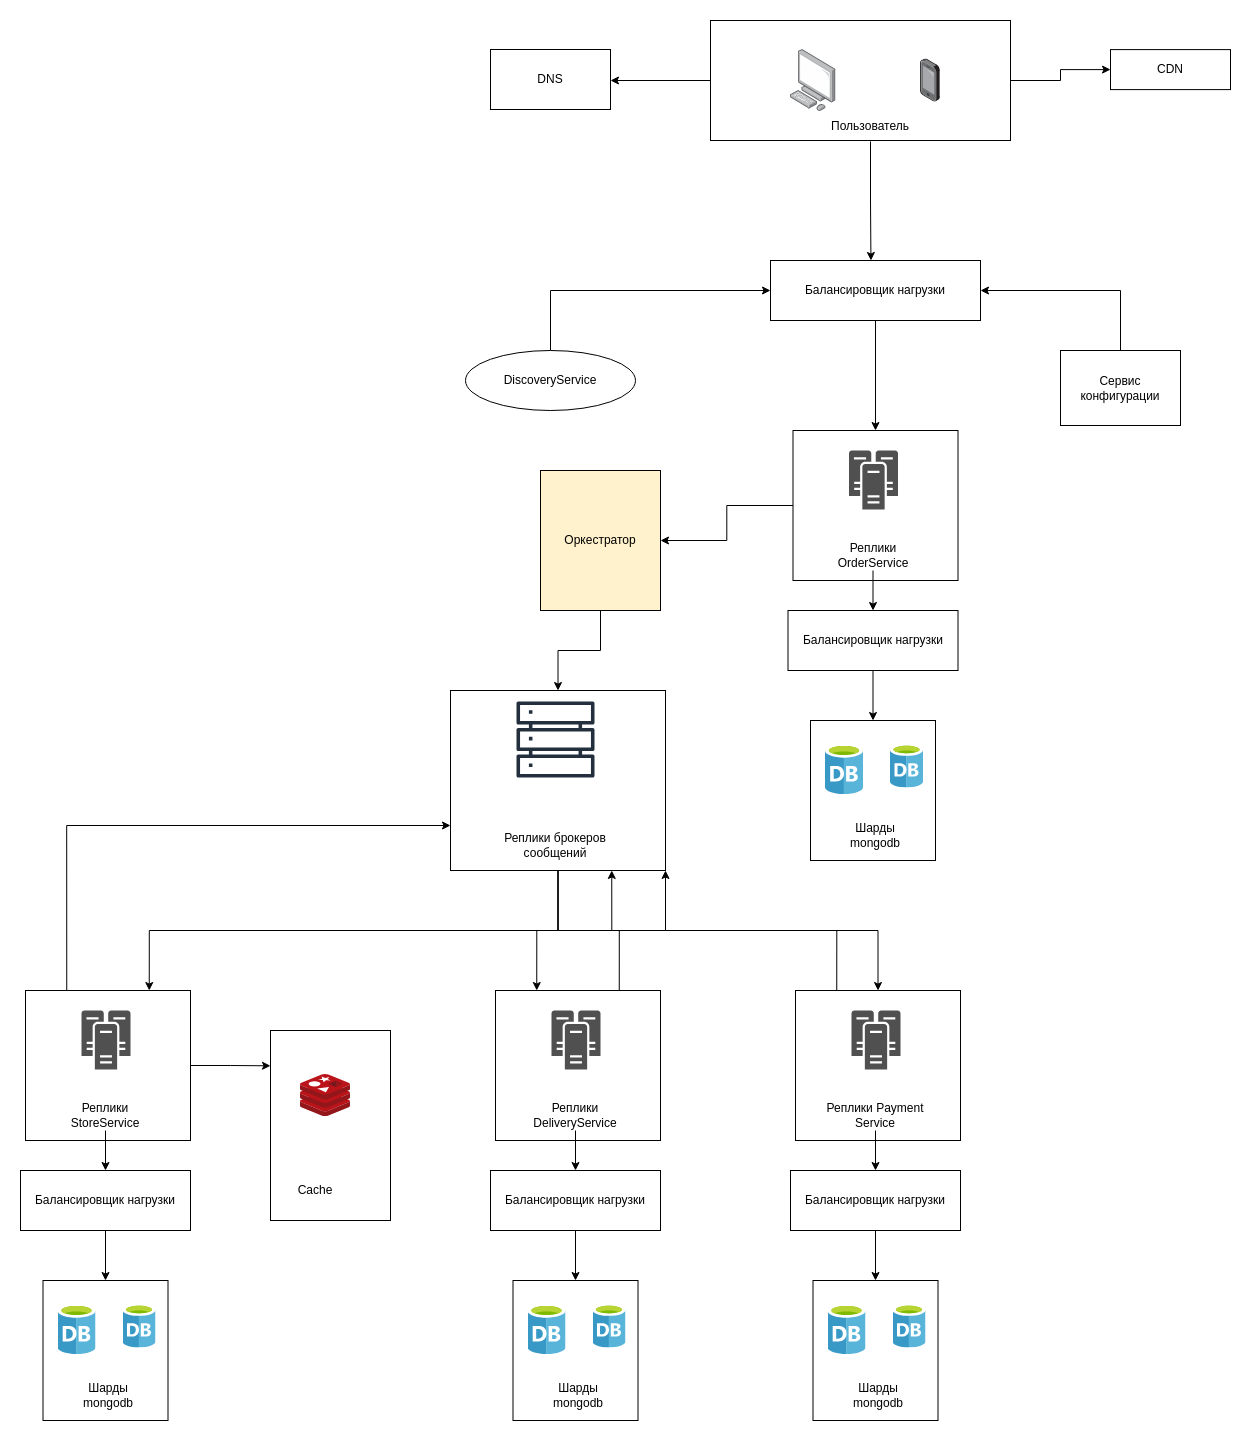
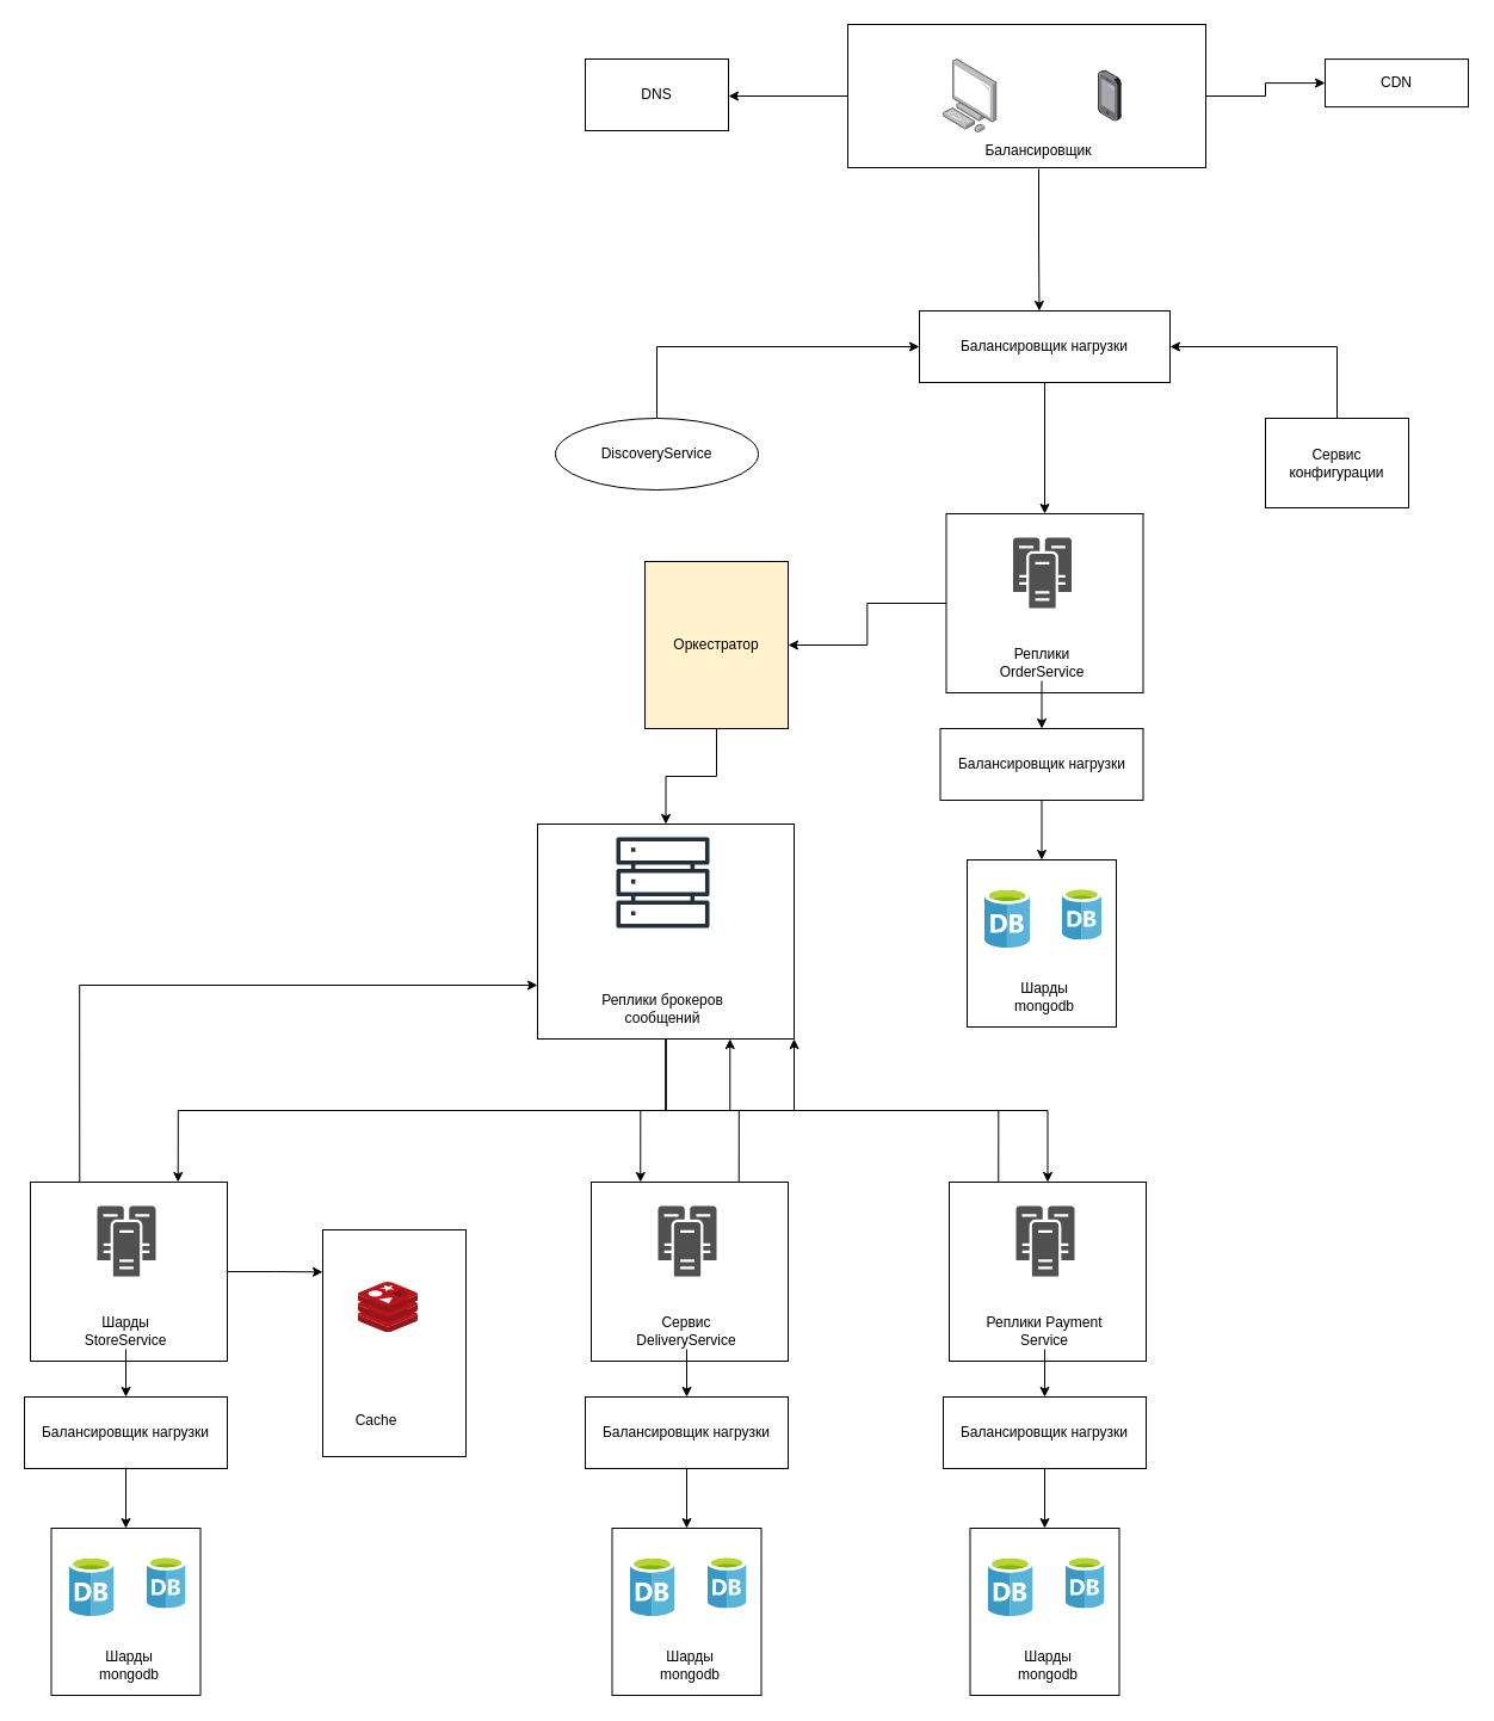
  <mxCell id="0" />
  <mxCell id="1" parent="0" />
  <mxCell id="2" style="edgeStyle=orthogonalEdgeStyle;rounded=0;orthogonalLoop=1;jettySize=auto;html=1;exitX=1;exitY=0.5;exitDx=0;exitDy=0;" edge="1" parent="1" source="16" target="5"><mxGeometry relative="1" as="geometry" /></mxCell>
  <mxCell id="3" style="edgeStyle=orthogonalEdgeStyle;rounded=0;orthogonalLoop=1;jettySize=auto;html=1;exitX=0;exitY=0.5;exitDx=0;exitDy=0;" edge="1" parent="1" source="16"><mxGeometry relative="1" as="geometry"><mxPoint x="610" y="80" as="targetPoint" /></mxGeometry></mxCell>
  <mxCell id="4" style="edgeStyle=orthogonalEdgeStyle;rounded=0;orthogonalLoop=1;jettySize=auto;html=1;exitX=0.5;exitY=1;exitDx=0;exitDy=0;" edge="1" parent="1" source="19"><mxGeometry relative="1" as="geometry"><mxPoint x="870.444" y="260" as="targetPoint" /></mxGeometry></mxCell>
  <mxCell id="5" value="CDN" style="rounded=0;whiteSpace=wrap;html=1;" vertex="1" parent="1"><mxGeometry x="1110" y="49.1" width="120" height="40" as="geometry" /></mxCell>
  <mxCell id="6" value="DNS" style="rounded=0;whiteSpace=wrap;html=1;" vertex="1" parent="1"><mxGeometry x="490" y="49" width="120" height="60" as="geometry" /></mxCell>
  <mxCell id="7" style="edgeStyle=orthogonalEdgeStyle;rounded=0;orthogonalLoop=1;jettySize=auto;html=1;exitX=0.5;exitY=1;exitDx=0;exitDy=0;entryX=0.5;entryY=0;entryDx=0;entryDy=0;" edge="1" parent="1" source="8" target="21"><mxGeometry relative="1" as="geometry" /></mxCell>
  <mxCell id="8" value="Балансировщик нагрузки" style="rounded=0;whiteSpace=wrap;html=1;" vertex="1" parent="1"><mxGeometry x="770" y="260" width="210" height="60" as="geometry" /></mxCell>
  <mxCell id="9" style="edgeStyle=orthogonalEdgeStyle;rounded=0;orthogonalLoop=1;jettySize=auto;html=1;exitX=0.5;exitY=0;exitDx=0;exitDy=0;entryX=0;entryY=0.5;entryDx=0;entryDy=0;" edge="1" parent="1" source="10" target="8"><mxGeometry relative="1" as="geometry" /></mxCell>
  <mxCell id="10" value="DiscoveryService" style="ellipse;whiteSpace=wrap;html=1;" vertex="1" parent="1"><mxGeometry x="465" y="350" width="170" height="60" as="geometry" /></mxCell>
  <mxCell id="11" value="" style="group" vertex="1" connectable="0" parent="1"><mxGeometry x="450" y="690" width="215" height="180" as="geometry" /></mxCell>
  <mxCell id="12" value="" style="rounded=0;whiteSpace=wrap;html=1;" vertex="1" parent="11"><mxGeometry width="215" height="180" as="geometry" /></mxCell>
  <mxCell id="13" value="" style="sketch=0;outlineConnect=0;fontColor=#232F3E;gradientColor=none;fillColor=#232F3D;strokeColor=none;dashed=0;verticalLabelPosition=bottom;verticalAlign=top;align=center;html=1;fontSize=12;fontStyle=0;aspect=fixed;pointerEvents=1;shape=mxgraph.aws4.servers;" vertex="1" parent="11"><mxGeometry x="66" y="10" width="78" height="78" as="geometry" /></mxCell>
  <mxCell id="14" value="Реплики брокеров сообщений" style="text;html=1;align=center;verticalAlign=middle;whiteSpace=wrap;rounded=0;" vertex="1" parent="11"><mxGeometry x="25" y="140" width="160" height="30" as="geometry" /></mxCell>
  <mxCell id="15" value="" style="group" vertex="1" connectable="0" parent="1"><mxGeometry x="710" y="20" width="300" height="121" as="geometry" /></mxCell>
  <mxCell id="16" value="" style="rounded=0;whiteSpace=wrap;html=1;" vertex="1" parent="15"><mxGeometry width="300" height="120" as="geometry" /></mxCell>
  <mxCell id="17" value="" style="image;points=[];aspect=fixed;html=1;align=center;shadow=0;dashed=0;image=img/lib/allied_telesis/computer_and_terminals/Personal_Computer.svg;" vertex="1" parent="15"><mxGeometry x="80" y="29.1" width="45.6" height="61.8" as="geometry" /></mxCell>
  <mxCell id="18" value="" style="image;points=[];aspect=fixed;html=1;align=center;shadow=0;dashed=0;image=img/lib/allied_telesis/computer_and_terminals/Smartphone.svg;" vertex="1" parent="15"><mxGeometry x="210" y="38.4" width="19.8" height="43.2" as="geometry" /></mxCell>
- <mxCell id="19" value="Пользователь" style="text;html=1;align=center;verticalAlign=middle;whiteSpace=wrap;rounded=0;" vertex="1" parent="15"><mxGeometry x="100" y="91" width="120" height="30" as="geometry" /></mxCell>
+ <mxCell id="19" value="Балансировщик" style="text;html=1;align=center;verticalAlign=middle;whiteSpace=wrap;rounded=0;" vertex="1" parent="15"><mxGeometry x="100" y="91" width="120" height="30" as="geometry" /></mxCell>
  <mxCell id="20" value="" style="group" vertex="1" connectable="0" parent="1"><mxGeometry x="792.5" y="430" width="165" height="150" as="geometry" /></mxCell>
  <mxCell id="21" value="" style="rounded=0;whiteSpace=wrap;html=1;" vertex="1" parent="20"><mxGeometry width="165" height="150" as="geometry" /></mxCell>
  <mxCell id="22" value="" style="group" vertex="1" connectable="0" parent="20"><mxGeometry x="25" y="20" width="110" height="120" as="geometry" /></mxCell>
  <mxCell id="23" value="" style="sketch=0;pointerEvents=1;shadow=0;dashed=0;html=1;strokeColor=none;fillColor=#505050;labelPosition=center;verticalLabelPosition=bottom;verticalAlign=top;outlineConnect=0;align=center;shape=mxgraph.office.servers.cluster_server;" vertex="1" parent="22"><mxGeometry x="31" width="49" height="59" as="geometry" /></mxCell>
  <mxCell id="24" value="Реплики OrderService" style="text;html=1;align=center;verticalAlign=middle;whiteSpace=wrap;rounded=0;" vertex="1" parent="22"><mxGeometry y="90" width="110" height="30" as="geometry" /></mxCell>
  <mxCell id="25" value="" style="group" vertex="1" connectable="0" parent="1"><mxGeometry x="810" y="720" width="125" height="140" as="geometry" /></mxCell>
  <mxCell id="26" value="" style="rounded=0;whiteSpace=wrap;html=1;" vertex="1" parent="25"><mxGeometry width="125" height="140" as="geometry" /></mxCell>
  <mxCell id="27" value="" style="image;sketch=0;aspect=fixed;html=1;points=[];align=center;fontSize=12;image=img/lib/mscae/Database_General.svg;" vertex="1" parent="25"><mxGeometry x="15" y="24" width="38" height="50" as="geometry" /></mxCell>
  <mxCell id="28" value="" style="image;sketch=0;aspect=fixed;html=1;points=[];align=center;fontSize=12;image=img/lib/mscae/Database_General.svg;" vertex="1" parent="25"><mxGeometry x="80" y="24" width="33" height="43.42" as="geometry" /></mxCell>
  <mxCell id="29" value="Шарды mongodb" style="text;html=1;align=center;verticalAlign=middle;whiteSpace=wrap;rounded=0;" vertex="1" parent="25"><mxGeometry x="25" y="100" width="80" height="30" as="geometry" /></mxCell>
  <mxCell id="30" style="edgeStyle=orthogonalEdgeStyle;rounded=0;orthogonalLoop=1;jettySize=auto;html=1;exitX=0.5;exitY=1;exitDx=0;exitDy=0;entryX=0.5;entryY=0;entryDx=0;entryDy=0;" edge="1" parent="1" source="31" target="26"><mxGeometry relative="1" as="geometry" /></mxCell>
  <mxCell id="31" value="Балансировщик нагрузки" style="rounded=0;whiteSpace=wrap;html=1;" vertex="1" parent="1"><mxGeometry x="787.5" y="610" width="170" height="60" as="geometry" /></mxCell>
  <mxCell id="32" style="edgeStyle=orthogonalEdgeStyle;rounded=0;orthogonalLoop=1;jettySize=auto;html=1;exitX=0.5;exitY=1;exitDx=0;exitDy=0;entryX=0.5;entryY=0;entryDx=0;entryDy=0;" edge="1" parent="1" source="24" target="31"><mxGeometry relative="1" as="geometry" /></mxCell>
  <mxCell id="33" style="edgeStyle=orthogonalEdgeStyle;rounded=0;orthogonalLoop=1;jettySize=auto;html=1;exitX=0.5;exitY=0;exitDx=0;exitDy=0;entryX=1;entryY=0.5;entryDx=0;entryDy=0;" edge="1" parent="1" source="34" target="8"><mxGeometry relative="1" as="geometry" /></mxCell>
  <mxCell id="34" value="Сервис конфигурации" style="rounded=0;whiteSpace=wrap;html=1;" vertex="1" parent="1"><mxGeometry x="1060" y="350" width="120" height="75" as="geometry" /></mxCell>
  <mxCell id="35" style="edgeStyle=orthogonalEdgeStyle;rounded=0;orthogonalLoop=1;jettySize=auto;html=1;exitX=0.5;exitY=1;exitDx=0;exitDy=0;" edge="1" parent="1" source="36" target="12"><mxGeometry relative="1" as="geometry" /></mxCell>
  <mxCell id="36" value="Оркестратор" style="rounded=0;whiteSpace=wrap;html=1;fillColor=#fff2cc;" vertex="1" parent="1"><mxGeometry x="540" y="470" width="120" height="140" as="geometry" /></mxCell>
  <mxCell id="37" style="edgeStyle=orthogonalEdgeStyle;rounded=0;orthogonalLoop=1;jettySize=auto;html=1;exitX=0;exitY=0.5;exitDx=0;exitDy=0;entryX=1;entryY=0.5;entryDx=0;entryDy=0;" edge="1" parent="1" source="21" target="36"><mxGeometry relative="1" as="geometry" /></mxCell>
  <mxCell id="38" value="" style="group" vertex="1" connectable="0" parent="1"><mxGeometry x="25" y="990" width="165" height="150" as="geometry" /></mxCell>
  <mxCell id="39" style="edgeStyle=orthogonalEdgeStyle;rounded=0;orthogonalLoop=1;jettySize=auto;html=1;exitX=1;exitY=0.5;exitDx=0;exitDy=0;" edge="1" parent="38" source="40"><mxGeometry relative="1" as="geometry"><mxPoint x="245" y="75.308" as="targetPoint" /></mxGeometry></mxCell>
  <mxCell id="40" value="" style="rounded=0;whiteSpace=wrap;html=1;" vertex="1" parent="38"><mxGeometry width="165" height="150" as="geometry" /></mxCell>
  <mxCell id="41" value="" style="group" vertex="1" connectable="0" parent="38"><mxGeometry x="25" y="20" width="110" height="120" as="geometry" /></mxCell>
  <mxCell id="42" value="" style="sketch=0;pointerEvents=1;shadow=0;dashed=0;html=1;strokeColor=none;fillColor=#505050;labelPosition=center;verticalLabelPosition=bottom;verticalAlign=top;outlineConnect=0;align=center;shape=mxgraph.office.servers.cluster_server;" vertex="1" parent="41"><mxGeometry x="31" width="49" height="59" as="geometry" /></mxCell>
- <mxCell id="43" value="Реплики StoreService" style="text;html=1;align=center;verticalAlign=middle;whiteSpace=wrap;rounded=0;" vertex="1" parent="41"><mxGeometry y="90" width="110" height="30" as="geometry" /></mxCell>
+ <mxCell id="43" value="Шарды StoreService" style="text;html=1;align=center;verticalAlign=middle;whiteSpace=wrap;rounded=0;" vertex="1" parent="41"><mxGeometry y="90" width="110" height="30" as="geometry" /></mxCell>
  <mxCell id="44" value="" style="group" vertex="1" connectable="0" parent="1"><mxGeometry x="42.5" y="1280" width="125" height="140" as="geometry" /></mxCell>
  <mxCell id="45" value="" style="rounded=0;whiteSpace=wrap;html=1;" vertex="1" parent="44"><mxGeometry width="125" height="140" as="geometry" /></mxCell>
  <mxCell id="46" value="" style="image;sketch=0;aspect=fixed;html=1;points=[];align=center;fontSize=12;image=img/lib/mscae/Database_General.svg;" vertex="1" parent="44"><mxGeometry x="15" y="24" width="38" height="50" as="geometry" /></mxCell>
  <mxCell id="47" value="" style="image;sketch=0;aspect=fixed;html=1;points=[];align=center;fontSize=12;image=img/lib/mscae/Database_General.svg;" vertex="1" parent="44"><mxGeometry x="80" y="24" width="33" height="43.42" as="geometry" /></mxCell>
  <mxCell id="48" value="Шарды mongodb" style="text;html=1;align=center;verticalAlign=middle;whiteSpace=wrap;rounded=0;" vertex="1" parent="44"><mxGeometry x="25" y="100" width="80" height="30" as="geometry" /></mxCell>
  <mxCell id="49" style="edgeStyle=orthogonalEdgeStyle;rounded=0;orthogonalLoop=1;jettySize=auto;html=1;exitX=0.5;exitY=1;exitDx=0;exitDy=0;entryX=0.5;entryY=0;entryDx=0;entryDy=0;" edge="1" parent="1" source="50" target="45"><mxGeometry relative="1" as="geometry" /></mxCell>
  <mxCell id="50" value="Балансировщик нагрузки" style="rounded=0;whiteSpace=wrap;html=1;" vertex="1" parent="1"><mxGeometry x="20" y="1170" width="170" height="60" as="geometry" /></mxCell>
  <mxCell id="51" style="edgeStyle=orthogonalEdgeStyle;rounded=0;orthogonalLoop=1;jettySize=auto;html=1;exitX=0.5;exitY=1;exitDx=0;exitDy=0;entryX=0.5;entryY=0;entryDx=0;entryDy=0;" edge="1" parent="1" source="43" target="50"><mxGeometry relative="1" as="geometry" /></mxCell>
  <mxCell id="52" value="" style="group" vertex="1" connectable="0" parent="1"><mxGeometry x="495" y="990" width="165" height="150" as="geometry" /></mxCell>
  <mxCell id="53" value="" style="rounded=0;whiteSpace=wrap;html=1;" vertex="1" parent="52"><mxGeometry width="165" height="150" as="geometry" /></mxCell>
  <mxCell id="54" value="" style="group" vertex="1" connectable="0" parent="52"><mxGeometry x="25" y="20" width="110" height="120" as="geometry" /></mxCell>
  <mxCell id="55" value="" style="sketch=0;pointerEvents=1;shadow=0;dashed=0;html=1;strokeColor=none;fillColor=#505050;labelPosition=center;verticalLabelPosition=bottom;verticalAlign=top;outlineConnect=0;align=center;shape=mxgraph.office.servers.cluster_server;" vertex="1" parent="54"><mxGeometry x="31" width="49" height="59" as="geometry" /></mxCell>
- <mxCell id="56" value="Реплики DeliveryService" style="text;html=1;align=center;verticalAlign=middle;whiteSpace=wrap;rounded=0;" vertex="1" parent="54"><mxGeometry y="90" width="110" height="30" as="geometry" /></mxCell>
+ <mxCell id="56" value="Сервис DeliveryService" style="text;html=1;align=center;verticalAlign=middle;whiteSpace=wrap;rounded=0;" vertex="1" parent="54"><mxGeometry y="90" width="110" height="30" as="geometry" /></mxCell>
  <mxCell id="57" value="" style="group" vertex="1" connectable="0" parent="1"><mxGeometry x="512.5" y="1280" width="125" height="140" as="geometry" /></mxCell>
  <mxCell id="58" value="" style="rounded=0;whiteSpace=wrap;html=1;" vertex="1" parent="57"><mxGeometry width="125" height="140" as="geometry" /></mxCell>
  <mxCell id="59" value="" style="image;sketch=0;aspect=fixed;html=1;points=[];align=center;fontSize=12;image=img/lib/mscae/Database_General.svg;" vertex="1" parent="57"><mxGeometry x="15" y="24" width="38" height="50" as="geometry" /></mxCell>
  <mxCell id="60" value="" style="image;sketch=0;aspect=fixed;html=1;points=[];align=center;fontSize=12;image=img/lib/mscae/Database_General.svg;" vertex="1" parent="57"><mxGeometry x="80" y="24" width="33" height="43.42" as="geometry" /></mxCell>
  <mxCell id="61" value="Шарды mongodb" style="text;html=1;align=center;verticalAlign=middle;whiteSpace=wrap;rounded=0;" vertex="1" parent="57"><mxGeometry x="25" y="100" width="80" height="30" as="geometry" /></mxCell>
  <mxCell id="62" style="edgeStyle=orthogonalEdgeStyle;rounded=0;orthogonalLoop=1;jettySize=auto;html=1;exitX=0.5;exitY=1;exitDx=0;exitDy=0;entryX=0.5;entryY=0;entryDx=0;entryDy=0;" edge="1" parent="1" source="63" target="58"><mxGeometry relative="1" as="geometry" /></mxCell>
  <mxCell id="63" value="Балансировщик нагрузки" style="rounded=0;whiteSpace=wrap;html=1;" vertex="1" parent="1"><mxGeometry x="490" y="1170" width="170" height="60" as="geometry" /></mxCell>
  <mxCell id="64" style="edgeStyle=orthogonalEdgeStyle;rounded=0;orthogonalLoop=1;jettySize=auto;html=1;exitX=0.5;exitY=1;exitDx=0;exitDy=0;entryX=0.5;entryY=0;entryDx=0;entryDy=0;" edge="1" parent="1" source="56" target="63"><mxGeometry relative="1" as="geometry" /></mxCell>
  <mxCell id="65" value="" style="group" vertex="1" connectable="0" parent="1"><mxGeometry x="795" y="990" width="165" height="150" as="geometry" /></mxCell>
  <mxCell id="66" value="" style="rounded=0;whiteSpace=wrap;html=1;" vertex="1" parent="65"><mxGeometry width="165" height="150" as="geometry" /></mxCell>
  <mxCell id="67" value="" style="group" vertex="1" connectable="0" parent="65"><mxGeometry x="25" y="20" width="110" height="120" as="geometry" /></mxCell>
  <mxCell id="68" value="" style="sketch=0;pointerEvents=1;shadow=0;dashed=0;html=1;strokeColor=none;fillColor=#505050;labelPosition=center;verticalLabelPosition=bottom;verticalAlign=top;outlineConnect=0;align=center;shape=mxgraph.office.servers.cluster_server;" vertex="1" parent="67"><mxGeometry x="31" width="49" height="59" as="geometry" /></mxCell>
  <mxCell id="69" value="Реплики Payment&lt;div&gt;Service&lt;/div&gt;" style="text;html=1;align=center;verticalAlign=middle;whiteSpace=wrap;rounded=0;" vertex="1" parent="67"><mxGeometry y="90" width="110" height="30" as="geometry" /></mxCell>
  <mxCell id="70" value="" style="group" vertex="1" connectable="0" parent="1"><mxGeometry x="812.5" y="1280" width="125" height="140" as="geometry" /></mxCell>
  <mxCell id="71" value="" style="rounded=0;whiteSpace=wrap;html=1;" vertex="1" parent="70"><mxGeometry width="125" height="140" as="geometry" /></mxCell>
  <mxCell id="72" value="" style="image;sketch=0;aspect=fixed;html=1;points=[];align=center;fontSize=12;image=img/lib/mscae/Database_General.svg;" vertex="1" parent="70"><mxGeometry x="15" y="24" width="38" height="50" as="geometry" /></mxCell>
  <mxCell id="73" value="" style="image;sketch=0;aspect=fixed;html=1;points=[];align=center;fontSize=12;image=img/lib/mscae/Database_General.svg;" vertex="1" parent="70"><mxGeometry x="80" y="24" width="33" height="43.42" as="geometry" /></mxCell>
  <mxCell id="74" value="Шарды mongodb" style="text;html=1;align=center;verticalAlign=middle;whiteSpace=wrap;rounded=0;" vertex="1" parent="70"><mxGeometry x="25" y="100" width="80" height="30" as="geometry" /></mxCell>
  <mxCell id="75" style="edgeStyle=orthogonalEdgeStyle;rounded=0;orthogonalLoop=1;jettySize=auto;html=1;exitX=0.5;exitY=1;exitDx=0;exitDy=0;entryX=0.5;entryY=0;entryDx=0;entryDy=0;" edge="1" parent="1" source="76" target="71"><mxGeometry relative="1" as="geometry" /></mxCell>
  <mxCell id="76" value="Балансировщик нагрузки" style="rounded=0;whiteSpace=wrap;html=1;" vertex="1" parent="1"><mxGeometry x="790" y="1170" width="170" height="60" as="geometry" /></mxCell>
  <mxCell id="77" style="edgeStyle=orthogonalEdgeStyle;rounded=0;orthogonalLoop=1;jettySize=auto;html=1;exitX=0.5;exitY=1;exitDx=0;exitDy=0;entryX=0.5;entryY=0;entryDx=0;entryDy=0;" edge="1" parent="1" source="69" target="76"><mxGeometry relative="1" as="geometry" /></mxCell>
  <mxCell id="78" style="edgeStyle=orthogonalEdgeStyle;rounded=0;orthogonalLoop=1;jettySize=auto;html=1;exitX=0.5;exitY=1;exitDx=0;exitDy=0;entryX=0.75;entryY=0;entryDx=0;entryDy=0;" edge="1" parent="1" source="12" target="40"><mxGeometry relative="1" as="geometry" /></mxCell>
  <mxCell id="79" style="edgeStyle=orthogonalEdgeStyle;rounded=0;orthogonalLoop=1;jettySize=auto;html=1;exitX=0.5;exitY=1;exitDx=0;exitDy=0;" edge="1" parent="1" source="12" target="66"><mxGeometry relative="1" as="geometry" /></mxCell>
  <mxCell id="80" style="edgeStyle=orthogonalEdgeStyle;rounded=0;orthogonalLoop=1;jettySize=auto;html=1;exitX=0.25;exitY=0;exitDx=0;exitDy=0;entryX=0;entryY=0.75;entryDx=0;entryDy=0;" edge="1" parent="1" source="40" target="12"><mxGeometry relative="1" as="geometry" /></mxCell>
  <mxCell id="81" style="edgeStyle=orthogonalEdgeStyle;rounded=0;orthogonalLoop=1;jettySize=auto;html=1;exitX=0.5;exitY=1;exitDx=0;exitDy=0;entryX=0.25;entryY=0;entryDx=0;entryDy=0;" edge="1" parent="1" source="12" target="53"><mxGeometry relative="1" as="geometry" /></mxCell>
  <mxCell id="82" style="edgeStyle=orthogonalEdgeStyle;rounded=0;orthogonalLoop=1;jettySize=auto;html=1;exitX=0.75;exitY=0;exitDx=0;exitDy=0;entryX=0.75;entryY=1;entryDx=0;entryDy=0;" edge="1" parent="1" source="53" target="12"><mxGeometry relative="1" as="geometry" /></mxCell>
  <mxCell id="83" style="edgeStyle=orthogonalEdgeStyle;rounded=0;orthogonalLoop=1;jettySize=auto;html=1;exitX=0.25;exitY=0;exitDx=0;exitDy=0;entryX=1;entryY=1;entryDx=0;entryDy=0;" edge="1" parent="1" source="66" target="12"><mxGeometry relative="1" as="geometry" /></mxCell>
  <mxCell id="84" value="" style="group" vertex="1" connectable="0" parent="1"><mxGeometry x="270" y="1030" width="120" height="190" as="geometry" /></mxCell>
  <mxCell id="85" value="" style="rounded=0;whiteSpace=wrap;html=1;" vertex="1" parent="84"><mxGeometry width="120" height="190" as="geometry" /></mxCell>
  <mxCell id="86" value="" style="image;sketch=0;aspect=fixed;html=1;points=[];align=center;fontSize=12;image=img/lib/mscae/Cache_Redis_Product.svg;" vertex="1" parent="84"><mxGeometry x="30" y="44" width="50" height="42" as="geometry" /></mxCell>
  <mxCell id="87" value="Cache" style="text;html=1;align=center;verticalAlign=middle;whiteSpace=wrap;rounded=0;" vertex="1" parent="84"><mxGeometry x="15" y="145" width="60" height="30" as="geometry" /></mxCell>
